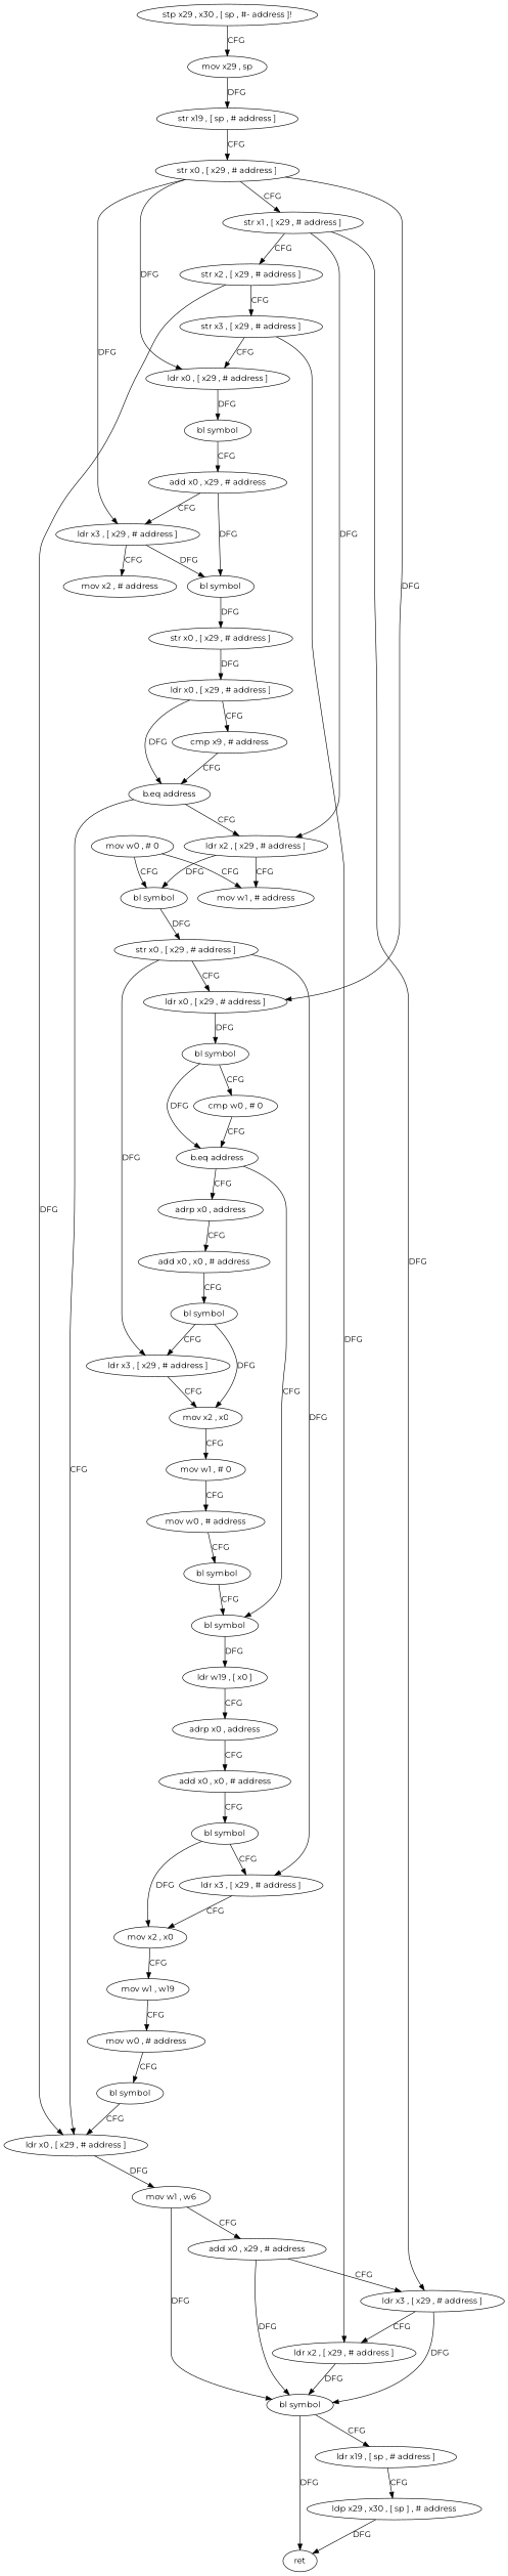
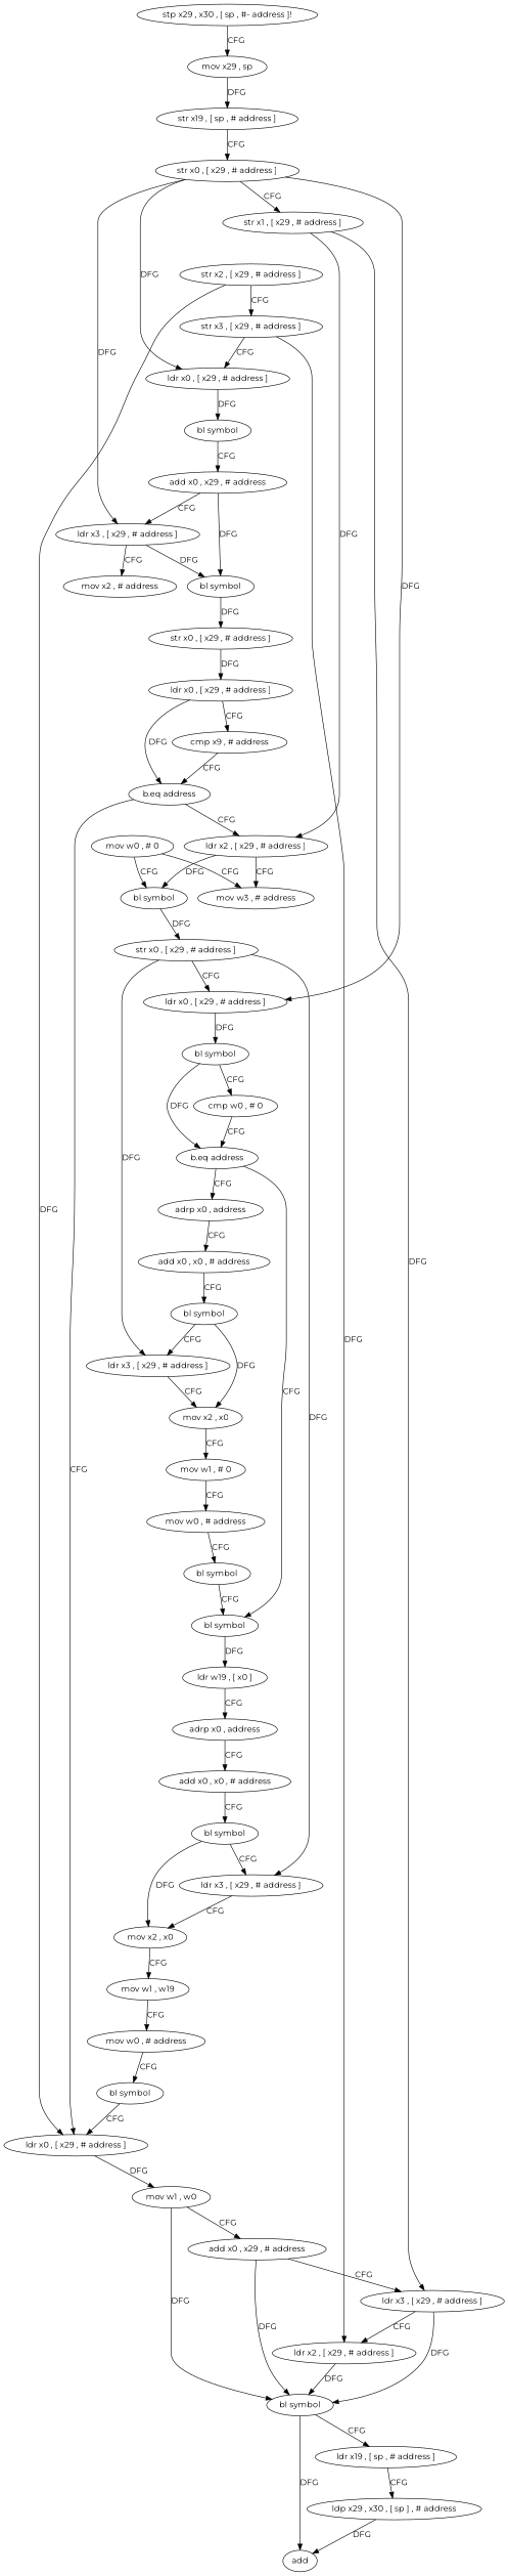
  digraph {
    fontname=Montserrat
    node [fontname=Montserrat]
    edge [fontname=Montserrat]
    n1 [label="stp x29 , x30 , [ sp , #- address ]!"]
    n2 [label="mov x29 , sp"]
    n3 [label="str x19 , [ sp , # address ]"]
    n4 [label="str x0 , [ x29 , # address ]"]
    n5 [label="str x1 , [ x29 , # address ]"]
    n6 [label="ldr x0 , [ x29 , # address ]"]
    n7 [label="ldr x3 , [ x29 , # address ]"]
    n8 [label="ldr x0 , [ x29 , # address ]"]
    n9 [label="str x2 , [ x29 , # address ]"]
    n10 [label="ldr x2 , [ x29 , # address ]"]
    n11 [label="ldr x3 , [ x29 , # address ]"]
    n12 [label="bl symbol"]
    n13 [label="bl symbol"]
    n14 [label="mov x2 , # address"]
    n15 [label="bl symbol"]
    n16 [label="str x3 , [ x29 , # address ]"]
    n17 [label="ldr x0 , [ x29 , # address ]"]
-   n18 [label="mov w1 , # address"]
+   n18 [label="mov w3 , # address"]
    n19 [label="bl symbol"]
    n20 [label="ldr x2 , [ x29 , # address ]"]
    n21 [label="bl symbol"]
-   n22 [label="mov w1 , w6"]
+   n22 [label="mov w1 , w0"]
    n23 [label="add x0 , x29 , # address"]
    n24 [label="str x0 , [ x29 , # address ]"]
    n25 [label="ldr x0 , [ x29 , # address ]"]
    n26 [label="cmp x9 , # address"]
    n27 [label="b.eq address"]
    n28 [label="add x0 , x29 , # address"]
    n29 [label="str x0 , [ x29 , # address ]"]
    n30 [label="ldr x19 , [ sp , # address ]"]
-   n31 [label=ret]
+   n31 [label=add]
    n32 [label="ldp x29 , x30 , [ sp ] , # address"]
    n33 [label="mov w0 , # 0"]
    n34 [label="ldr x3 , [ x29 , # address ]"]
    n35 [label="ldr x3 , [ x29 , # address ]"]
    n36 [label="mov x2 , x0"]
    n37 [label="mov x2 , x0"]
    n38 [label="cmp w0 , # 0"]
    n39 [label="b.eq address"]
    n40 [label="bl symbol"]
    n41 [label="adrp x0 , address"]
    n42 [label="ldr w19 , [ x0 ]"]
    n43 [label="add x0 , x0 , # address"]
    n44 [label="adrp x0 , address"]
    n45 [label="bl symbol"]
    n46 [label="add x0 , x0 , # address"]
    n47 [label="mov w1 , w19"]
    n48 [label="mov w0 , # address"]
    n49 [label="bl symbol"]
    n50 [label="bl symbol"]
    n51 [label="mov w1 , # 0"]
    n52 [label="mov w0 , # address"]
    n53 [label="bl symbol"]
    n1 -> n2 [label=CFG]
    n2 -> n3 [label=DFG]
    n3 -> n4 [label=CFG]
    n4 -> n5 [label=CFG]
    n4 -> n6 [label=DFG]
    n4 -> n7 [label=DFG]
    n4 -> n8 [label=DFG]
-   n5 -> n9 [label=CFG]
    n5 -> n10 [label=DFG]
    n5 -> n11 [label=DFG]
    n6 -> n12 [label=DFG]
    n7 -> n13 [label=DFG]
    n7 -> n14 [label=CFG]
    n8 -> n15 [label=DFG]
    n9 -> n16 [label=CFG]
    n9 -> n17 [label=DFG]
    n10 -> n18 [label=CFG]
    n10 -> n19 [label=DFG]
    n11 -> n20 [label=CFG]
    n11 -> n21 [label=DFG]
    n12 -> n23 [label=CFG]
    n13 -> n24 [label=DFG]
    n15 -> n38 [label=CFG]
    n15 -> n39 [label=DFG]
    n16 -> n6 [label=CFG]
    n16 -> n20 [label=DFG]
    n17 -> n22 [label=DFG]
    n19 -> n29 [label=DFG]
    n20 -> n21 [label=DFG]
    n21 -> n30 [label=CFG]
    n21 -> n31 [label=DFG]
    n22 -> n21 [label=DFG]
    n22 -> n28 [label=CFG]
    n23 -> n7 [label=CFG]
    n23 -> n13 [label=DFG]
    n24 -> n25 [label=DFG]
    n25 -> n26 [label=CFG]
    n25 -> n27 [label=DFG]
    n26 -> n27 [label=CFG]
    n27 -> n10 [label=CFG]
    n27 -> n17 [label=CFG]
    n28 -> n11 [label=CFG]
    n28 -> n21 [label=DFG]
    n29 -> n8 [label=CFG]
    n29 -> n34 [label=DFG]
    n29 -> n35 [label=DFG]
    n30 -> n32 [label=CFG]
    n32 -> n31 [label=DFG]
    n33 -> n18 [label=CFG]
    n33 -> n19 [label=CFG]
    n34 -> n36 [label=CFG]
    n35 -> n37 [label=CFG]
    n36 -> n47 [label=CFG]
    n37 -> n51 [label=CFG]
    n38 -> n39 [label=CFG]
    n39 -> n40 [label=CFG]
    n39 -> n41 [label=CFG]
    n40 -> n42 [label=DFG]
    n41 -> n43 [label=CFG]
    n42 -> n44 [label=CFG]
    n43 -> n45 [label=CFG]
    n44 -> n46 [label=CFG]
    n45 -> n35 [label=CFG]
    n45 -> n37 [label=DFG]
    n46 -> n49 [label=CFG]
    n47 -> n48 [label=CFG]
    n48 -> n50 [label=CFG]
    n49 -> n34 [label=CFG]
    n49 -> n36 [label=DFG]
    n50 -> n17 [label=CFG]
    n51 -> n52 [label=CFG]
    n52 -> n53 [label=CFG]
    n53 -> n40 [label=CFG]
  }
